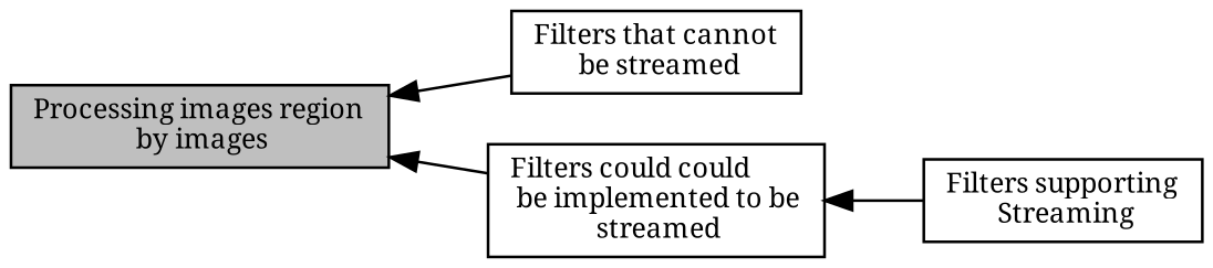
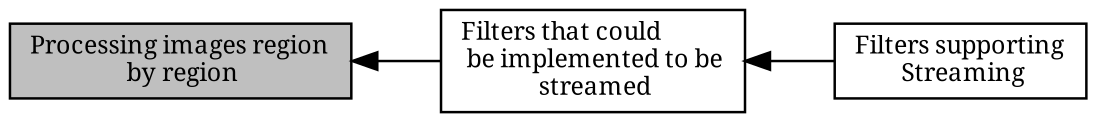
  digraph {
    fontname="Noto Serif"
    rankdir=LR
    node [color=black fillcolor=white fontname="Noto Serif" fontsize=10 shape=box style=filled]
    edge [dir=back fontname="Noto Serif" fontsize=10 labelfontname=Helvetica labelfontsize=10 shape=plaintext style=solid]
-   n1 [height=0.2 label="Filters that cannot\l be streamed" width=0.4]
-   n2 [height=0.2 label="Filters could could\l be implemented to be\l streamed" width=0.4]
+   n2 [height=0.2 label="Filters that could\l be implemented to be\l streamed" width=0.4]
    n3 [height=0.2 label="Filters supporting\l Streaming" width=0.4]
-   n4 [fillcolor=grey75 fontcolor=black height=0.2 label="Processing images region\l by images" width=0.4]
+   n4 [fillcolor=grey75 fontcolor=black height=0.2 label="Processing images region\l by region" width=0.4]
    n2 -> n3
-   n4 -> n1
    n4 -> n2
  }
